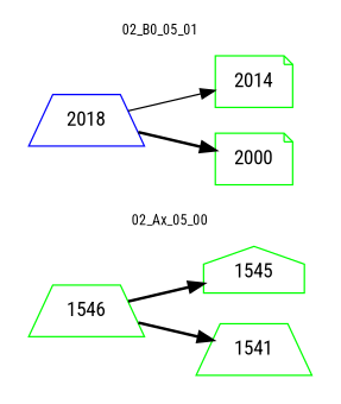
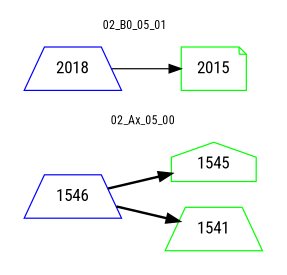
  digraph {
    fontname="Roboto Condensed"
    rankdir=LR
    node [color=green fontname="Roboto Condensed" shape=trapezium]
    edge [color=black fontname="Roboto Condensed" style=bold]
-   n1 [label=1546]
+   n1 [color=blue label=1546]
    n2 [label=1541]
    n3 [label=1545 shape=house]
    n4 [color=blue label=2018]
-   n5 [label=2000 shape=note]
-   n6 [label=2014 shape=note]
+   n6 [label=2015 shape=note]
    subgraph cluster_1 {
      color=white
      fontsize=10
      label="02_Ax_05_00"
      n1
      n2
      n3
    }
    subgraph cluster_2 {
      color=white
      fontsize=10
      label="02_B0_05_01"
      n4
-     n5
      n6
    }
    n1 -> n2
    n1 -> n3
-   n4 -> n5
    n4 -> n6 [style=solid]
  }
